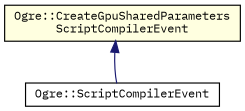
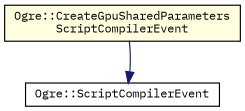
  digraph {
    fontname="IBM Plex Mono"
    node [color=black fontname="IBM Plex Mono" fontsize=10 shape=record style=filled]
    n1 [fillcolor=lightyellow fontcolor=black height=0.2 label="Ogre::CreateGpuSharedParameters\lScriptCompilerEvent" width=0.4]
    n2 [height=0.2 label="Ogre::ScriptCompilerEvent" width=0.4 fillcolor=white]
-   n1 -> n2 [color=midnightblue dir=back fontname="IBM Plex Mono" fontsize=10 labelfontname=Helvetica labelfontsize=10 style=solid]
+   n2 -> n1 [color=midnightblue dir=back fontname="IBM Plex Mono" fontsize=10 labelfontname=Helvetica labelfontsize=10 style=solid]
  }
